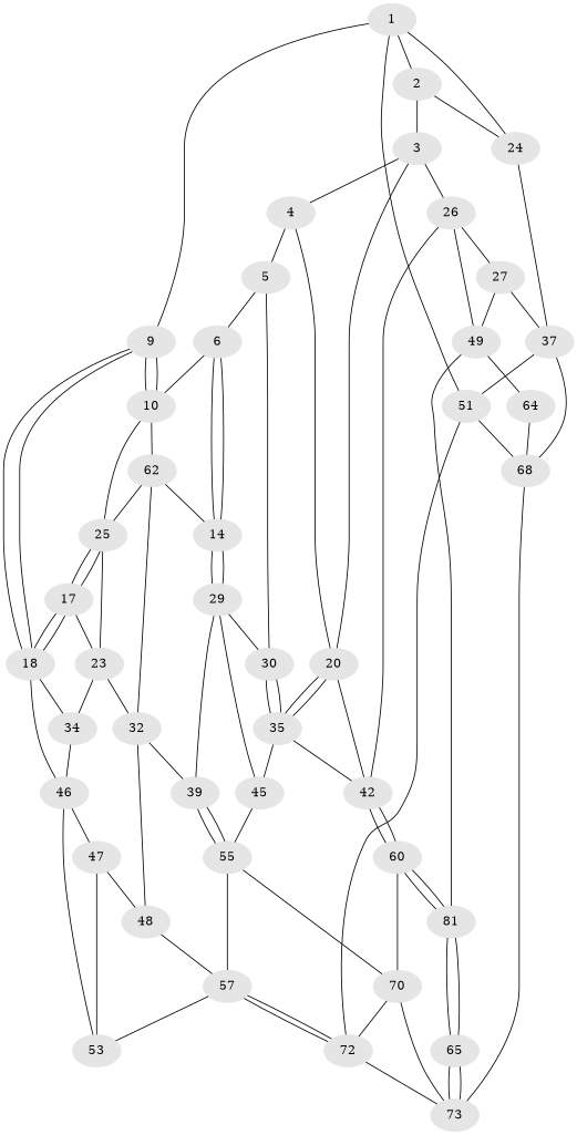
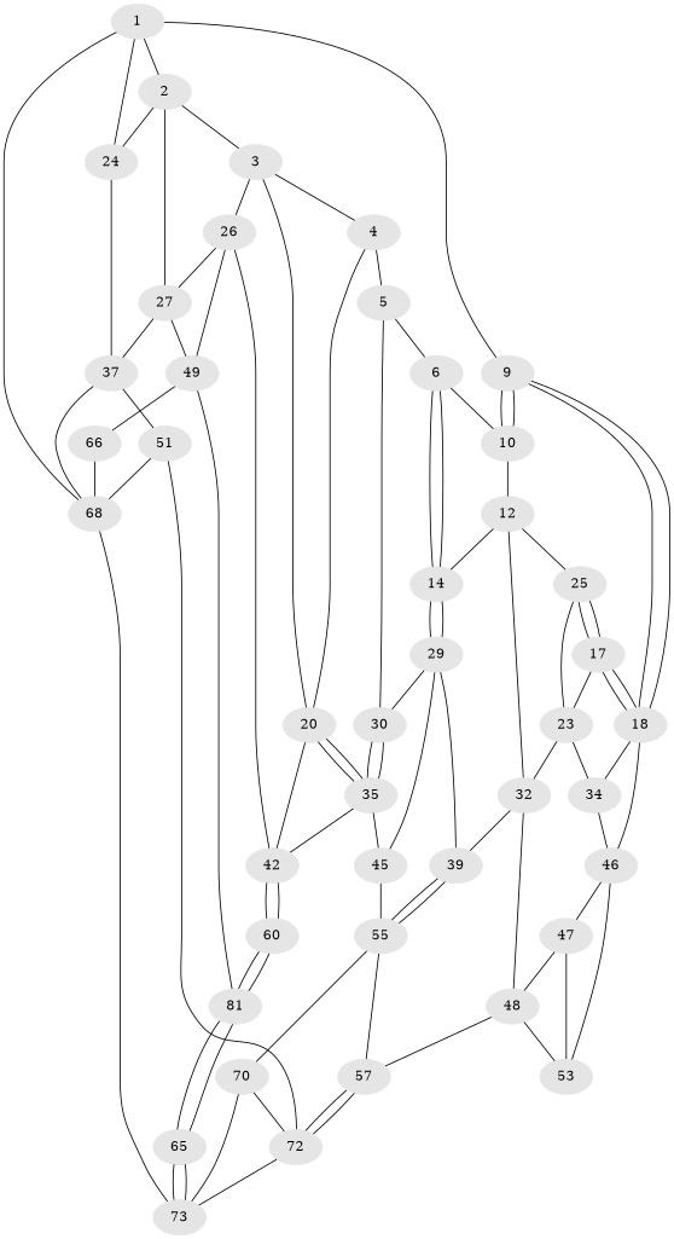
  graph {
    node [color=gray90 style=filled]
    1 [super="+8"]
    2 [super="+25"]
    9
    24
    51 [super="+52"]
    3 [super="+22"]
    27 [super="+36"]
    10 [super="+11"]
    18 [super="+33"]
    37 [super="+69"]
    68 [super="+76"]
    72 [super="+74"]
    4 [super="+19"]
    20 [super="+21"]
    26 [super="+44"]
    49 [super="+50"]
    5 [super="+28"]
    35 [super="+41"]
    42 [super="+43"]
    6 [super="+7"]
    30
    14
-   12 [super="+13" label=62]
+   12 [super="+13"]
    n24 [label=25 super="+16"]
    29 [super="+40"]
    34
    46 [super="+54"]
    32 [super="+38"]
    17
    23 [super="+31"]
    39
    48 [super="+56"]
    45
    47
    53 [super="+59"]
    60
    n37 [label=81 super="+62"]
-   64 [super="+67"]
+   64 [super="+67" label=66]
    55 [super="+58"]
    57
    73 [super="+75"]
    70 [super="+71"]
    65
    1 -- 2
    1 -- 9
    1 -- 24
-   1 -- 51
+   1 -- 68
    2 -- 24
    2 -- 3
+   2 -- 27
    9 -- 10
    9 -- 10
    9 -- 18
    9 -- 18
    24 -- 37 [weight=2]
    51 -- 68
    51 -- 72
    3 -- 4
    3 -- 20
    3 -- 26
    27 -- 37
    27 -- 49
    10 -- 12
-   10 -- n24
    18 -- 34
    18 -- 46
    37 -- 51
    37 -- 68
    68 -- 73
    72 -- 73
    4 -- 20
    4 -- 5 [weight=2]
    20 -- 35
    20 -- 35
    20 -- 42
    26 -- 27
    26 -- 49
    26 -- 42
    49 -- n37
    49 -- 64
    5 -- 6
    5 -- 30
    35 -- 42
    35 -- 45
    42 -- 60
    42 -- 60
    6 -- 10
    6 -- 14
    6 -- 14
    30 -- 35
    30 -- 35
    14 -- 29
    14 -- 29
    12 -- 14
    12 -- n24
    12 -- 32
    n24 -- 17
    n24 -- 17
    n24 -- 23
    29 -- 30
    29 -- 39
    29 -- 45
    34 -- 46
    46 -- 47
    46 -- 53
    32 -- 39
    32 -- 48
    17 -- 18
    17 -- 18
    17 -- 23
    23 -- 34
    23 -- 32
    39 -- 55
    39 -- 55
-   57 -- 53
+   48 -- 53
    48 -- 57
    45 -- 55
    47 -- 48
    47 -- 53
    60 -- n37
    60 -- n37
-   60 -- 70
    n37 -- 65
    n37 -- 65
    64 -- 68
    55 -- 57
    55 -- 70
    57 -- 72
    57 -- 72
    70 -- 72
    70 -- 73
    65 -- 73
    65 -- 73
  }
